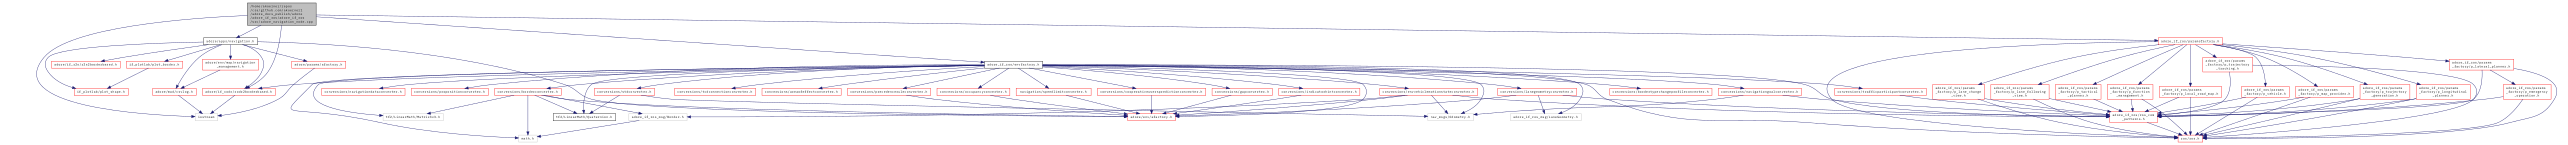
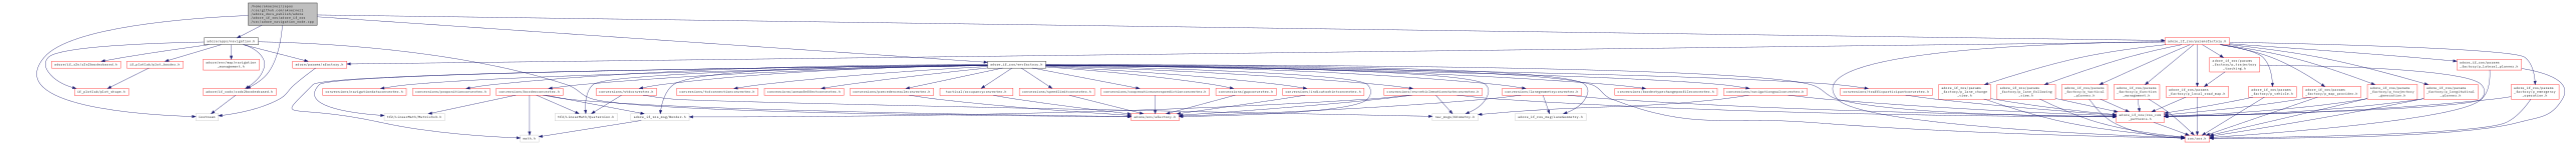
  digraph {
    fontname="IBM Plex Mono"
    node [color=red fillcolor=white fontname="IBM Plex Mono" fontsize=10 shape=record style=filled]
    edge [color=midnightblue fontname="IBM Plex Mono" fontsize=10 labelfontname=Helvetica labelfontsize=10 style=solid]
    n1 [color=black fillcolor=grey75 fontcolor=black height=0.2 label="/home/akoerner/repos\l/csa/github.com/akoerner1\l/adore_docs_publish/adore\l/adore_if_ros/adore_if_ros\l/src/adore_navigation_node.cpp" width=0.4]
    n2 [color=black height=0.2 label="adore_if_ros/envfactory.h" width=0.4]
    n3 [color=black height=0.2 label="adore/apps/navigation.h" width=0.4]
    n4 [color=grey75 height=0.2 label=iostream width=0.4]
    n5 [height=0.2 label="adore/if_xodr/xodr2borderbased.h" width=0.4]
    n6 [height=0.2 label="adore_if_ros/paramsfactory.h" width=0.4]
    n7 [color=grey75 height=0.2 label="math.h" width=0.4]
    n8 [height=0.2 label="ros/ros.h" width=0.4]
    n9 [height=0.2 label="adore/env/afactory.h" width=0.4]
    n10 [height=0.2 label="adore_if_ros/ros_com\l_patterns.h" width=0.4]
    n11 [color=grey75 height=0.2 label="adore_if_ros_msg/Border.h" width=0.4]
    n12 [color=grey75 height=0.2 label="adore_if_ros_msg/LaneGeometry.h" width=0.4]
    n13 [color=grey75 height=0.2 label="nav_msgs/Odometry.h" width=0.4]
-   n14 [color=black height=0.2 label="tf2/LinearMath/Quaternion.h" width=0.4]
+   n14 [color=grey75 height=0.2 label="tf2/LinearMath/Quaternion.h" width=0.4]
    n15 [color=grey75 height=0.2 label="tf2/LinearMath/Matrix3x3.h" width=0.4]
    n16 [height=0.2 label="conversions/trafficparticipantconverter.h" width=0.4]
    n17 [height=0.2 label="conversions/borderconverter.h" width=0.4]
    n18 [height=0.2 label="conversions/bordertypechangeprofileconverter.h" width=0.4]
    n19 [height=0.2 label="conversions/envvehiclemotionstateconverter.h" width=0.4]
    n20 [height=0.2 label="conversions/navigationdataconverter.h" width=0.4]
    n21 [height=0.2 label="conversions/navigationgoalconverter.h" width=0.4]
    n22 [height=0.2 label="conversions/precedenceruleconverter.h" width=0.4]
    n23 [height=0.2 label="conversions/propositionconverter.h" width=0.4]
    n24 [height=0.2 label="conversions/tcdconnectionconverter.h" width=0.4]
-   n25 [height=0.2 label="conversions/occupancyconverter.h" width=0.4]
+   n25 [height=0.2 label="tactical/occupancyconverter.h" width=0.4]
    n26 [height=0.2 label="conversions/lanegeometryconverter.h" width=0.4]
-   n27 [height=0.2 label="navigation/speedlimitconverter.h" width=0.4]
+   n27 [height=0.2 label="conversions/speedlimitconverter.h" width=0.4]
    n28 [height=0.2 label="conversions/areaofeffectconverter.h" width=0.4]
    n29 [height=0.2 label="conversions/cooperativeuserspredictionconverter.h" width=0.4]
    n30 [height=0.2 label="conversions/gapconverter.h" width=0.4]
    n31 [height=0.2 label="conversions/stdconverter.h" width=0.4]
    n32 [height=0.2 label="conversions/indicatorhintconverter.h" width=0.4]
    n33 [height=0.2 label="adore/params/afactory.h" width=0.4]
    n34 [height=0.2 label="adore/env/map/navigation\l_management.h" width=0.4]
-   n35 [height=0.2 label="adore/mad/csvlog.h" width=0.4]
    n36 [height=0.2 label="adore/if_r2s/r2s2borderbased.h" width=0.4]
    n37 [height=0.2 label="if_plotlab/plot_shape.h" width=0.4]
    n38 [height=0.2 label="if_plotlab/plot_border.h" width=0.4]
    n39 [height=0.2 label="adore_if_ros/params\l_factory/p_vehicle.h" width=0.4]
    n40 [height=0.2 label="adore_if_ros/params\l_factory/p_trajectory\l_tracking.h" width=0.4]
    n41 [height=0.2 label="adore_if_ros/params\l_factory/p_emergency\l_operation.h" width=0.4]
    n42 [height=0.2 label="adore_if_ros/params\l_factory/p_map_provider.h" width=0.4]
    n43 [height=0.2 label="adore_if_ros/params\l_factory/p_trajectory\l_generation.h" width=0.4]
    n44 [height=0.2 label="adore_if_ros/params\l_factory/p_longitudinal\l_planner.h" width=0.4]
    n45 [height=0.2 label="adore_if_ros/params\l_factory/p_lateral_planner.h" width=0.4]
    n46 [height=0.2 label="adore_if_ros/params\l_factory/p_local_road_map.h" width=0.4]
    n47 [height=0.2 label="adore_if_ros/params\l_factory/p_lane_change\l_view.h" width=0.4]
    n48 [height=0.2 label="adore_if_ros/params\l_factory/p_lane_following\l_view.h" width=0.4]
    n49 [height=0.2 label="adore_if_ros/params\l_factory/p_tactical\l_planner.h" width=0.4]
    n50 [height=0.2 label="adore_if_ros/params\l_factory/p_function\l_management.h" width=0.4]
    n1 -> n2
    n1 -> n3
    n1 -> n4
    n1 -> n5
    n1 -> n6
    n2 -> n7
    n2 -> n8
    n2 -> n9
    n2 -> n10
-   n2 -> n5
+   n2 -> n11
    n2 -> n12
    n2 -> n13
    n2 -> n14
    n2 -> n15
    n2 -> n16
    n2 -> n17
    n2 -> n18
    n2 -> n19
    n2 -> n20
    n2 -> n21
    n2 -> n22
    n2 -> n23
    n2 -> n24
    n2 -> n25
    n2 -> n26
    n2 -> n27
    n2 -> n28
    n2 -> n29
    n2 -> n30
    n2 -> n31
    n2 -> n32
    n3 -> n5
    n3 -> n9
    n3 -> n33
    n3 -> n34
-   n3 -> n35
    n3 -> n36
    n3 -> n37
    n3 -> n38
    n5 -> n4
    n6 -> n8
+   n6 -> n33
    n6 -> n39
    n6 -> n40
-   n45 -> n41
+   n6 -> n41
    n6 -> n42
    n6 -> n43
    n6 -> n44
    n6 -> n45
    n6 -> n46
    n6 -> n47
    n6 -> n48
    n6 -> n49
    n6 -> n50
    n10 -> n8
    n11 -> n7
    n16 -> n10
    n17 -> n7
    n17 -> n9
    n17 -> n11
    n17 -> n14
    n17 -> n15
    n19 -> n9
    n19 -> n10
    n19 -> n11
    n19 -> n13
    n21 -> n10
    n21 -> n13
    n22 -> n9
    n25 -> n9
    n26 -> n9
    n26 -> n10
    n26 -> n12
    n27 -> n9
    n29 -> n9
    n30 -> n9
    n31 -> n13
    n31 -> n14
    n32 -> n9
    n33 -> n4
-   n34 -> n35
-   n35 -> n4
    n38 -> n37
    n39 -> n8
    n39 -> n10
    n40 -> n8
-   n40 -> n10
+   n40 -> n46
    n41 -> n8
    n41 -> n10
    n42 -> n8
    n42 -> n10
    n43 -> n8
    n43 -> n10
    n44 -> n8
    n44 -> n10
    n45 -> n8
    n45 -> n10
    n46 -> n8
    n46 -> n10
    n47 -> n8
    n47 -> n10
    n48 -> n8
    n48 -> n10
+   n49 -> n8
    n49 -> n10
    n50 -> n8
    n50 -> n10
  }
